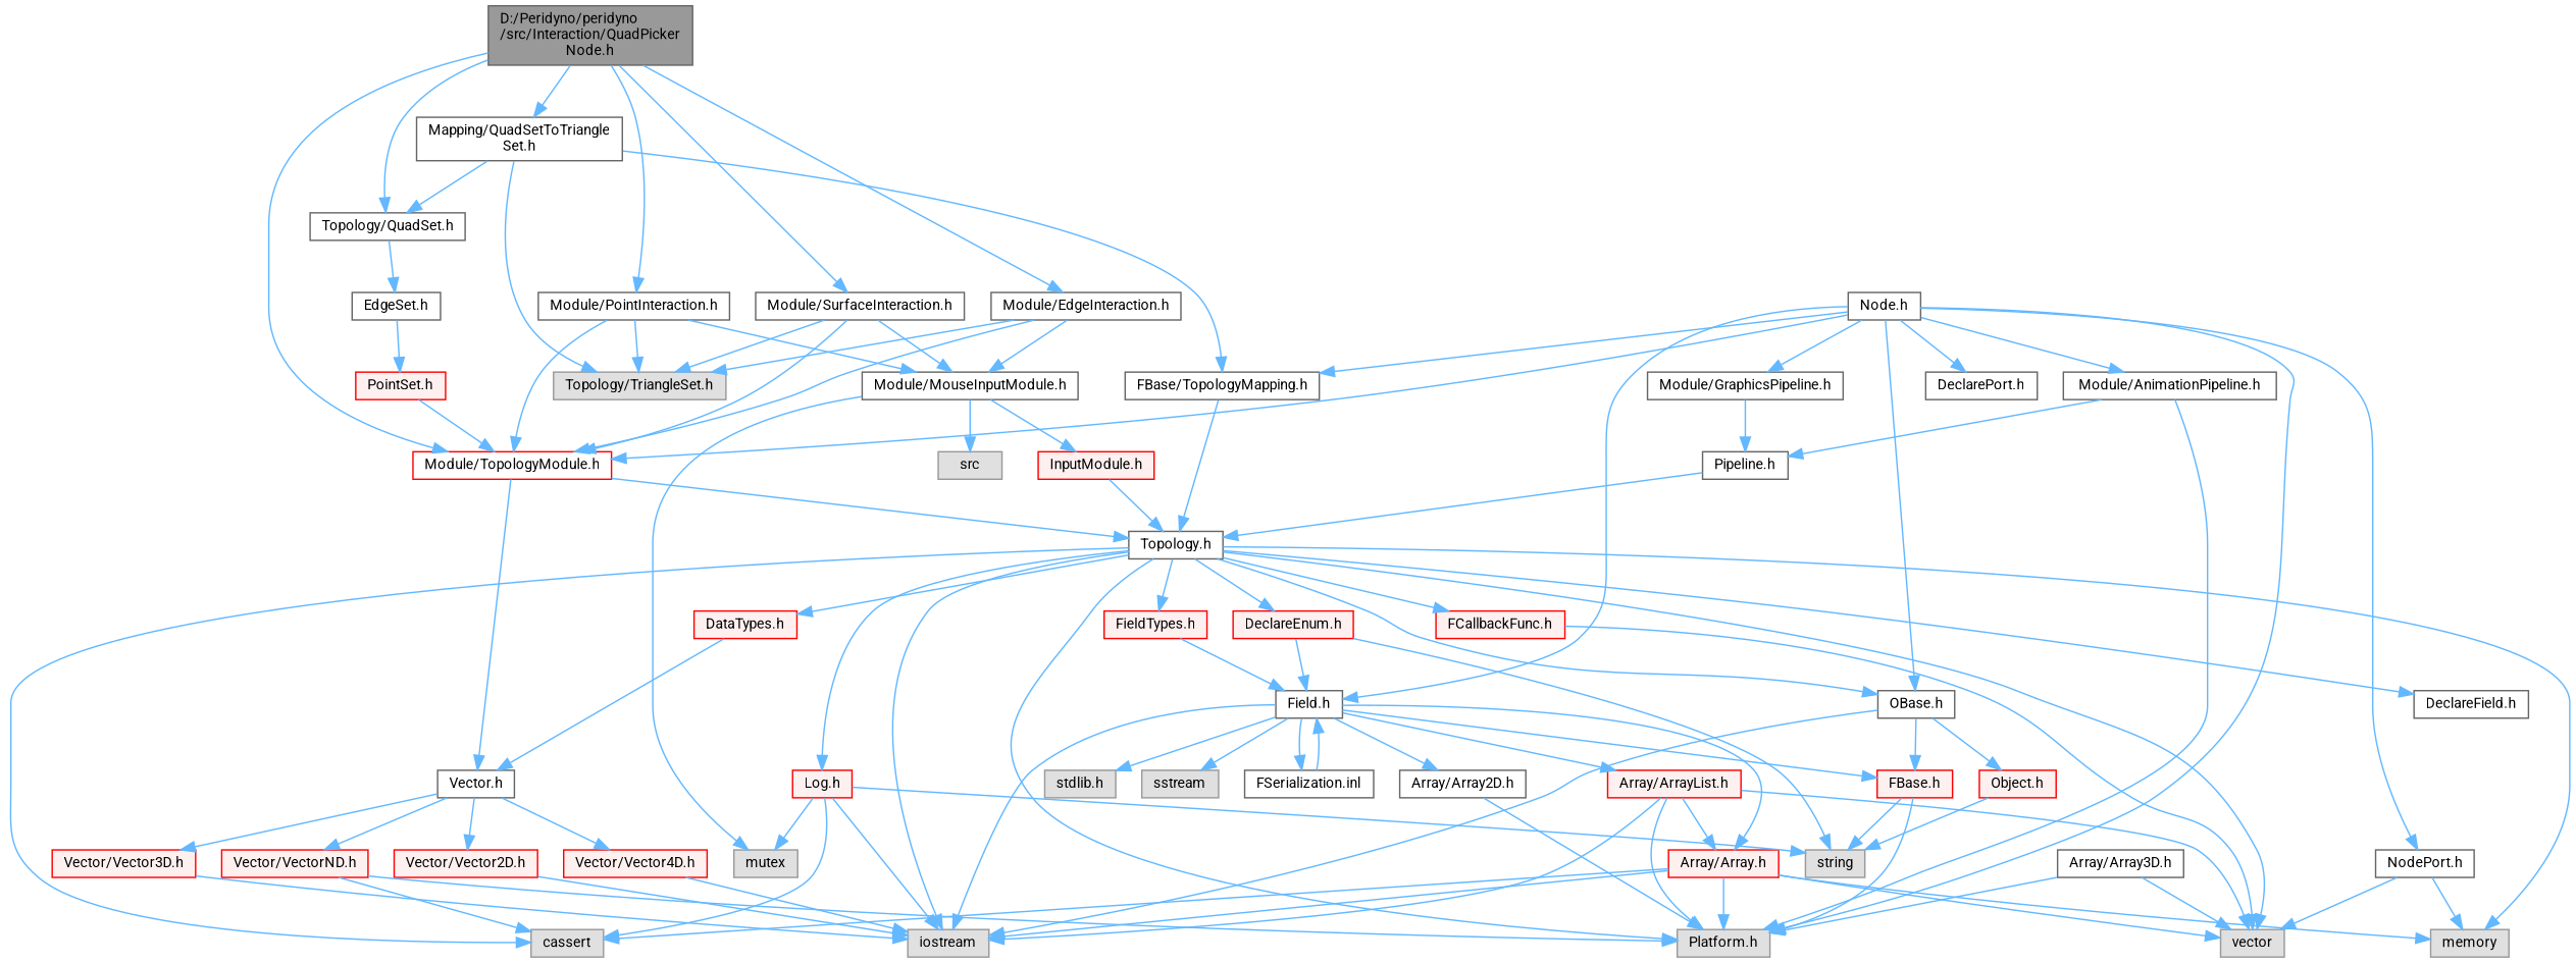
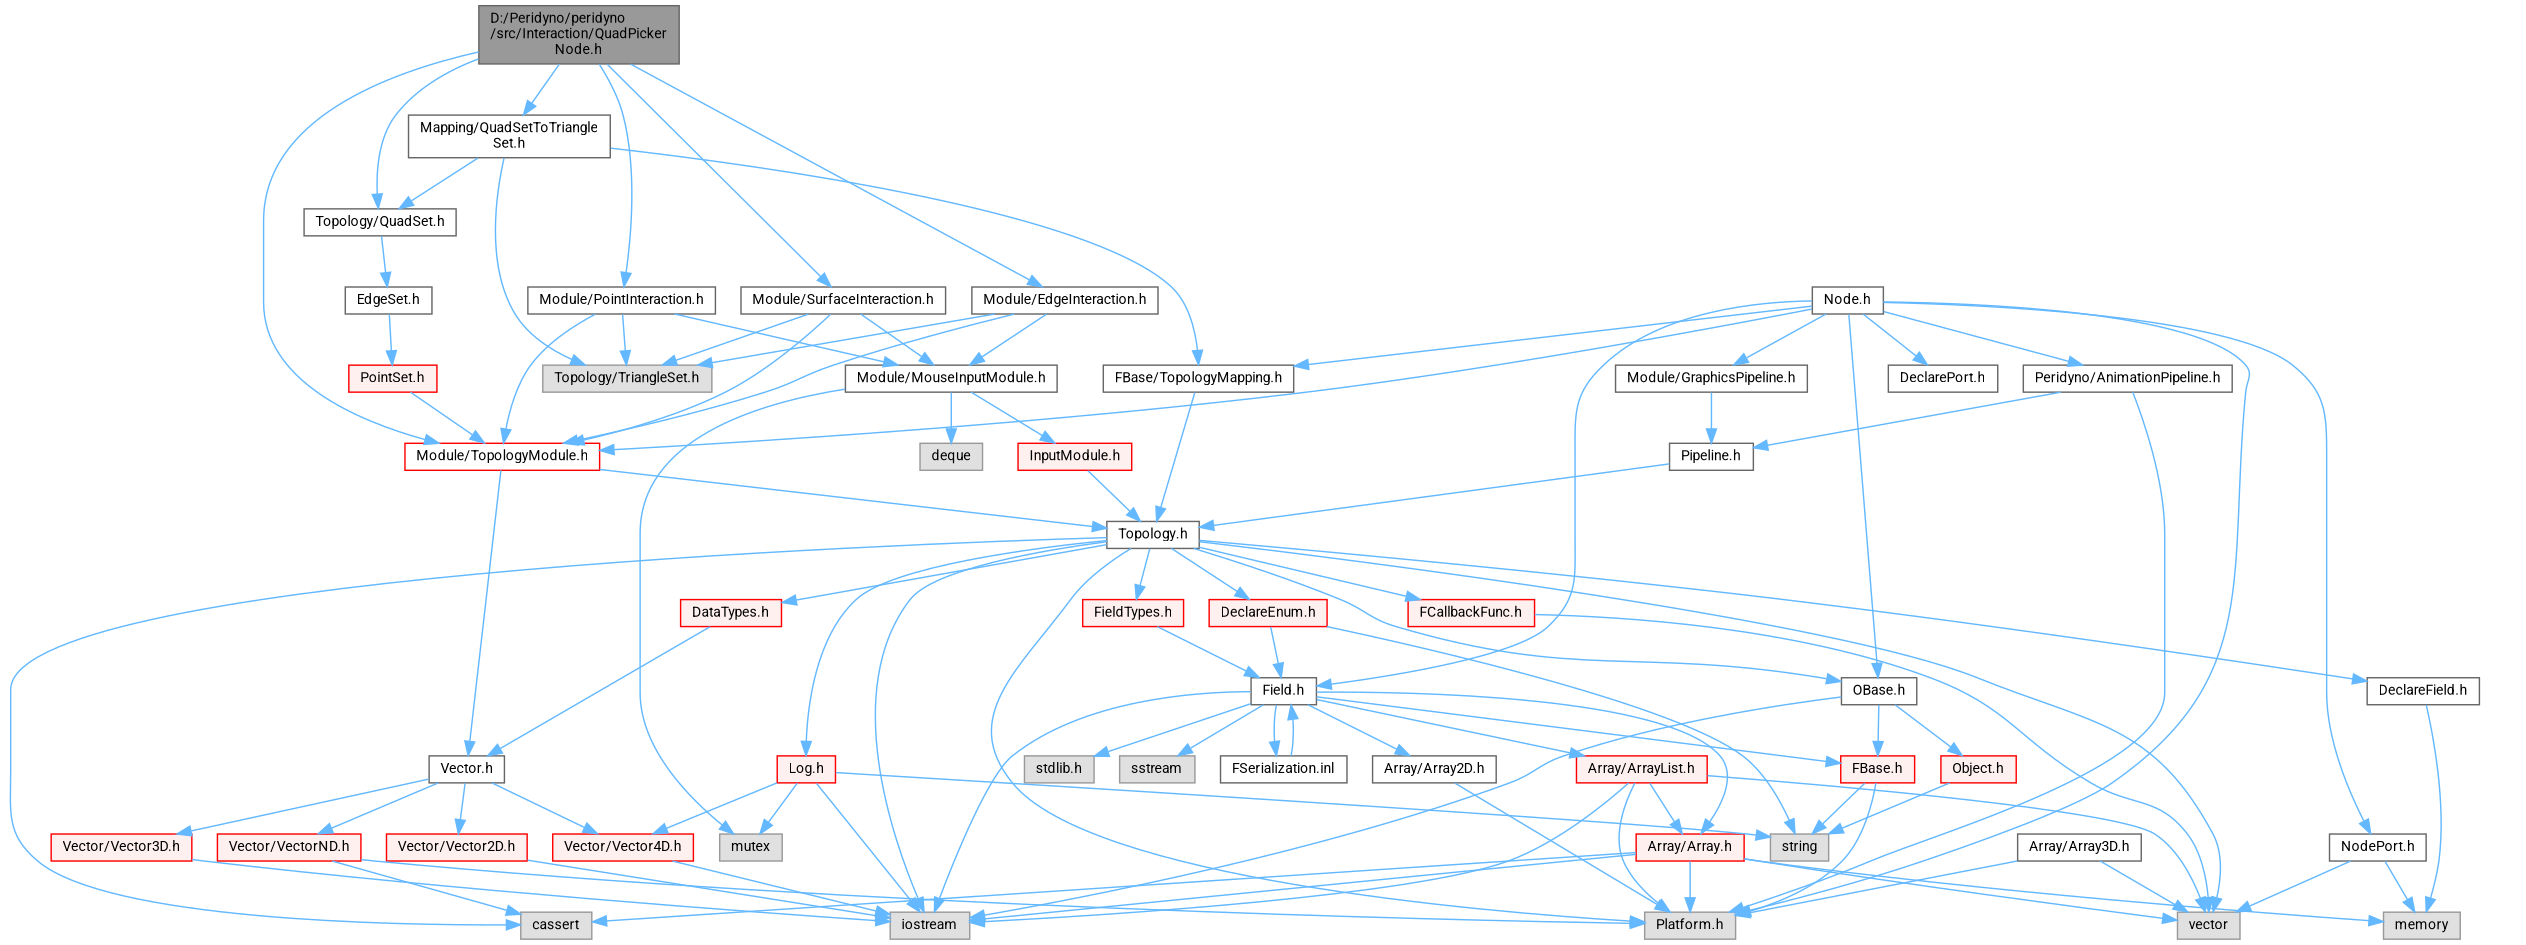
  digraph {
    fontname=Roboto
    node [color=grey40 fillcolor=white fontname=Roboto fontsize=10 shape=box style=filled]
    edge [color=steelblue1 fontname=Roboto fontsize=10 labelfontname=Helvetica labelfontsize=10 style=solid]
    n1 [color=gray40 fillcolor=grey60 fontcolor=black height=0.2 label="D:/Peridyno/peridyno\l/src/Interaction/QuadPicker\lNode.h" width=0.4]
    n2 [color=red height=0.2 label="Module/TopologyModule.h" width=0.4]
    n3 [height=0.2 label="Topology/QuadSet.h" width=0.4]
    n4 [height=0.2 label="Module/SurfaceInteraction.h" width=0.4]
    n5 [height=0.2 label="Module/EdgeInteraction.h" width=0.4]
    n6 [height=0.2 label="Module/PointInteraction.h" width=0.4]
    n7 [height=0.2 label="Mapping/QuadSetToTriangle\lSet.h" width=0.4]
    n8 [height=0.2 label="Node.h" width=0.4]
    n9 [height=0.2 label="OBase.h" width=0.4]
    n10 [color=grey60 fillcolor="#E0E0E0" height=0.2 label="Platform.h" width=0.4]
    n11 [height=0.2 label="Field.h" width=0.4]
    n12 [height=0.2 label="DeclarePort.h" width=0.4]
    n13 [height=0.2 label="NodePort.h" width=0.4]
    n14 [height=0.2 label="FBase/TopologyMapping.h" width=0.4]
-   n15 [height=0.2 label="Module/AnimationPipeline.h" width=0.4]
+   n15 [height=0.2 label="Peridyno/AnimationPipeline.h" width=0.4]
    n16 [height=0.2 label="Module/GraphicsPipeline.h" width=0.4]
    n17 [height=0.2 label="Vector.h" width=0.4]
    n18 [height=0.2 label="Topology.h" width=0.4]
    n19 [height=0.2 label="EdgeSet.h" width=0.4]
    n20 [height=0.2 label="Module/MouseInputModule.h" width=0.4]
    n21 [color=grey60 fillcolor="#E0E0E0" height=0.2 label="Topology/TriangleSet.h" width=0.4]
    n22 [color=grey60 fillcolor="#E0E0E0" height=0.2 label=iostream width=0.4]
    n23 [color=red fillcolor="#FFF0F0" height=0.2 label="FBase.h" width=0.4]
    n24 [color=red fillcolor="#FFF0F0" height=0.2 label="Object.h" width=0.4]
    n25 [color=grey60 fillcolor="#E0E0E0" height=0.2 label="stdlib.h" width=0.4]
    n26 [color=grey60 fillcolor="#E0E0E0" height=0.2 label=sstream width=0.4]
    n27 [color=red fillcolor="#FFF0F0" height=0.2 label="Array/Array.h" width=0.4]
    n28 [height=0.2 label="Array/Array2D.h" width=0.4]
    n29 [color=red fillcolor="#FFF0F0" height=0.2 label="Array/ArrayList.h" width=0.4]
    n30 [height=0.2 label="FSerialization.inl" width=0.4]
    n31 [color=grey60 fillcolor="#E0E0E0" height=0.2 label=vector width=0.4]
    n32 [color=grey60 fillcolor="#E0E0E0" height=0.2 label=memory width=0.4]
    n33 [height=0.2 label="Pipeline.h" width=0.4]
    n34 [color=grey60 fillcolor="#E0E0E0" height=0.2 label=string width=0.4]
    n35 [color=grey60 fillcolor="#E0E0E0" height=0.2 label=cassert width=0.4]
    n36 [height=0.2 label="Array/Array3D.h" width=0.4]
    n37 [color=red fillcolor="#FFF0F0" height=0.2 label="Vector/Vector2D.h" width=0.4]
    n38 [color=red fillcolor="#FFF0F0" height=0.2 label="Vector/Vector3D.h" width=0.4]
    n39 [color=red fillcolor="#FFF0F0" height=0.2 label="Vector/Vector4D.h" width=0.4]
    n40 [color=red fillcolor="#FFF0F0" height=0.2 label="Vector/VectorND.h" width=0.4]
    n41 [color=red fillcolor="#FFF0F0" height=0.2 label="Log.h" width=0.4]
    n42 [color=red fillcolor="#FFF0F0" height=0.2 label="DataTypes.h" width=0.4]
    n43 [color=red fillcolor="#FFF0F0" height=0.2 label="DeclareEnum.h" width=0.4]
    n44 [height=0.2 label="DeclareField.h" width=0.4]
    n45 [color=red fillcolor="#FFF0F0" height=0.2 label="FCallbackFunc.h" width=0.4]
    n46 [color=red fillcolor="#FFF0F0" height=0.2 label="FieldTypes.h" width=0.4]
    n47 [color=grey60 fillcolor="#E0E0E0" height=0.2 label=mutex width=0.4]
    n48 [color=red fillcolor="#FFF0F0" height=0.2 label="PointSet.h" width=0.4]
    n49 [color=red fillcolor="#FFF0F0" height=0.2 label="InputModule.h" width=0.4]
-   n50 [color=grey60 fillcolor="#E0E0E0" height=0.2 label=src width=0.4]
+   n50 [color=grey60 fillcolor="#E0E0E0" height=0.2 label=deque width=0.4]
    n1 -> n2
    n1 -> n3
    n1 -> n4
    n1 -> n5
    n1 -> n6
    n1 -> n7
    n2 -> n17
    n2 -> n18
    n3 -> n19
    n4 -> n2
    n4 -> n20
    n4 -> n21
    n5 -> n2
    n5 -> n20
    n5 -> n21
    n6 -> n2
    n6 -> n20
    n6 -> n21
    n7 -> n3
    n7 -> n14
    n7 -> n21
    n8 -> n2
    n8 -> n9
    n8 -> n10
    n8 -> n11
    n8 -> n12
    n8 -> n13
    n8 -> n14
    n8 -> n15
    n8 -> n16
    n9 -> n22
    n9 -> n23
    n9 -> n24
    n11 -> n22
    n11 -> n23
    n11 -> n25
    n11 -> n26
    n11 -> n27
    n11 -> n28
    n11 -> n29
    n11 -> n30
    n13 -> n31
    n13 -> n32
    n14 -> n18
    n15 -> n10
    n15 -> n33
    n16 -> n33
    n17 -> n37
    n17 -> n38
    n17 -> n39
    n17 -> n40
    n18 -> n9
    n18 -> n10
    n18 -> n22
    n18 -> n31
-   n18 -> n32
+   n44 -> n32
    n18 -> n35
    n18 -> n41
    n18 -> n42
    n18 -> n43
    n18 -> n44
    n18 -> n45
    n18 -> n46
    n19 -> n48
    n20 -> n47
    n20 -> n49
    n20 -> n50
    n23 -> n10
    n23 -> n34
    n24 -> n34
    n27 -> n10
    n27 -> n22
    n27 -> n31
    n27 -> n32
    n27 -> n35
    n28 -> n10
    n29 -> n10
    n29 -> n22
    n29 -> n27
    n29 -> n31
    n30 -> n11
    n33 -> n18
    n36 -> n10
    n36 -> n31
    n37 -> n22
    n38 -> n22
    n39 -> n22
    n40 -> n10
    n40 -> n35
    n41 -> n22
    n41 -> n34
-   n41 -> n35
+   n41 -> n39
    n41 -> n47
    n42 -> n17
    n43 -> n11
    n43 -> n34
    n45 -> n31
    n46 -> n11
    n48 -> n2
    n49 -> n18
  }
